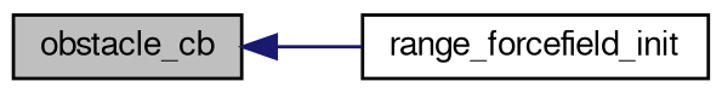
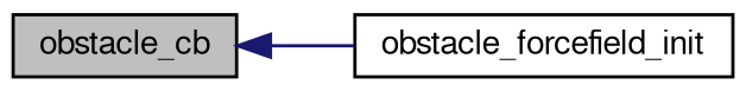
  digraph {
    rankdir=LR
    node [color=black fontname=FreeSans fontsize=10 shape=record style=filled]
    n1 [fillcolor=grey75 fontcolor=black height=0.2 label=obstacle_cb width=0.4]
-   n2 [fillcolor=white height=0.2 label=range_forcefield_init width=0.4]
+   n2 [fillcolor=white height=0.2 label=obstacle_forcefield_init width=0.4]
    n1 -> n2 [color=midnightblue dir=back fontname=FreeSans fontsize=10 labelfontname=FreeSans labelfontsize=10 style=solid]
  }
